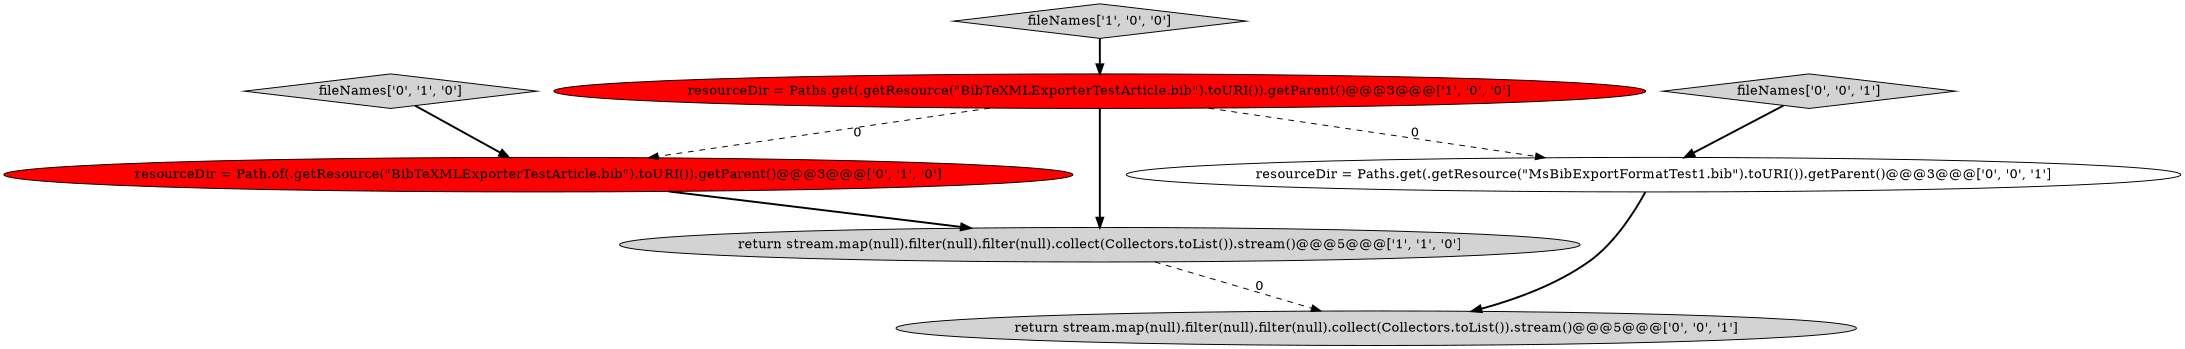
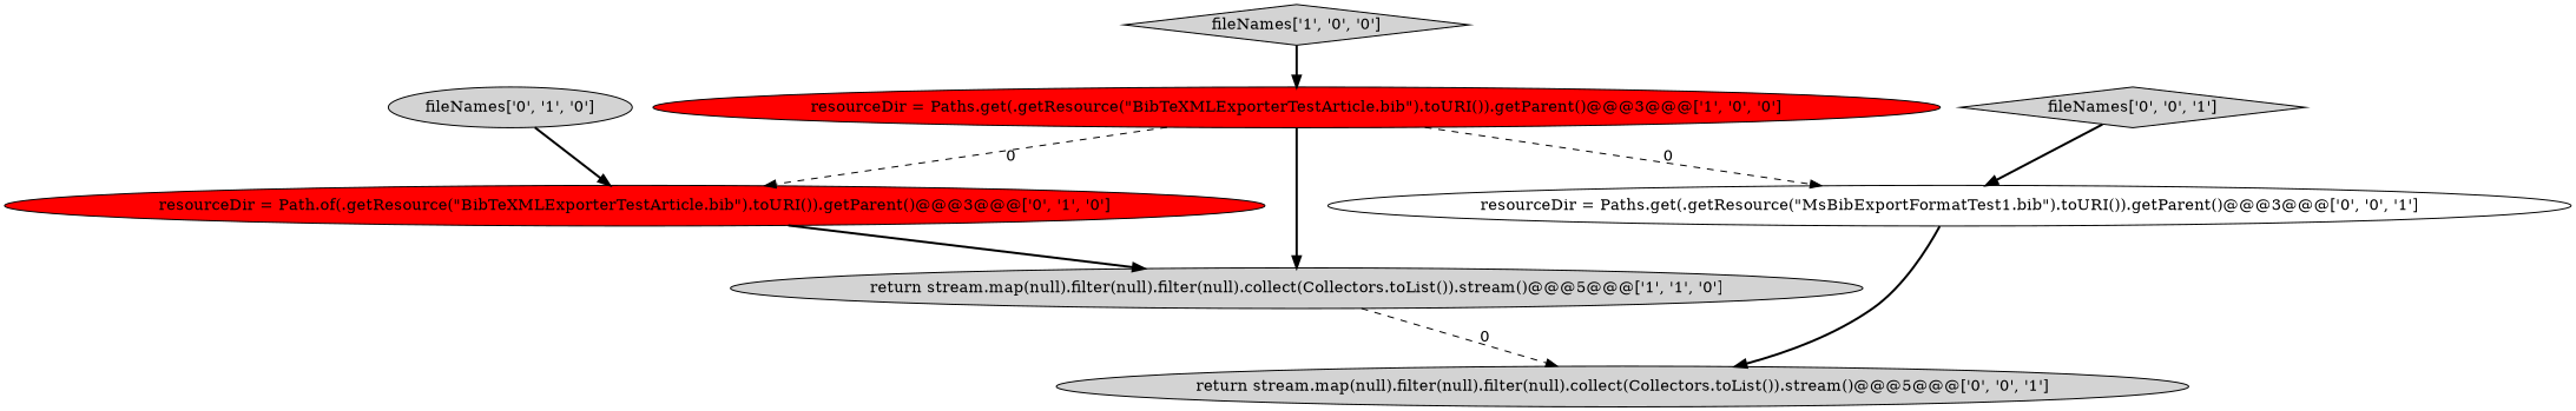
  digraph {
    node [fillcolor=lightgray shape=ellipse style=filled]
    edge [style=bold]
    n1 [label="return stream.map(null).filter(null).filter(null).collect(Collectors.toList()).stream()@@@5@@@['1', '1', '0']"]
    n2 [label="return stream.map(null).filter(null).filter(null).collect(Collectors.toList()).stream()@@@5@@@['0', '0', '1']"]
    n3 [label="fileNames['1', '0', '0']" shape=diamond]
    n4 [fillcolor=red label="resourceDir = Paths.get(.getResource(\"BibTeXMLExporterTestArticle.bib\").toURI()).getParent()@@@3@@@['1', '0', '0']"]
    n5 [fillcolor=red label="resourceDir = Path.of(.getResource(\"BibTeXMLExporterTestArticle.bib\").toURI()).getParent()@@@3@@@['0', '1', '0']"]
    n6 [fillcolor=white label="resourceDir = Paths.get(.getResource(\"MsBibExportFormatTest1.bib\").toURI()).getParent()@@@3@@@['0', '0', '1']"]
    n7 [label="fileNames['0', '0', '1']" shape=diamond]
-   n8 [label="fileNames['0', '1', '0']" shape=diamond]
+   n8 [label="fileNames['0', '1', '0']"]
    n1 -> n2 [label=0 style=dashed]
    n3 -> n4
    n4 -> n1
    n4 -> n5 [label=0 style=dashed]
    n4 -> n6 [label=0 style=dashed]
    n5 -> n1
    n6 -> n2
    n7 -> n6
    n8 -> n5
  }
